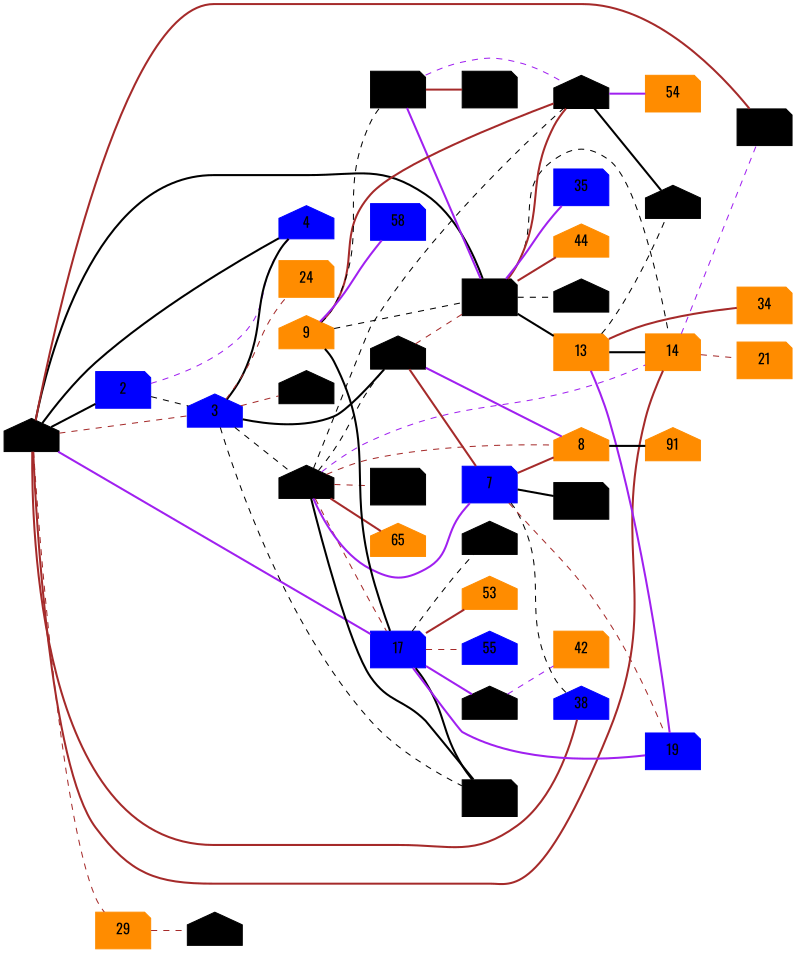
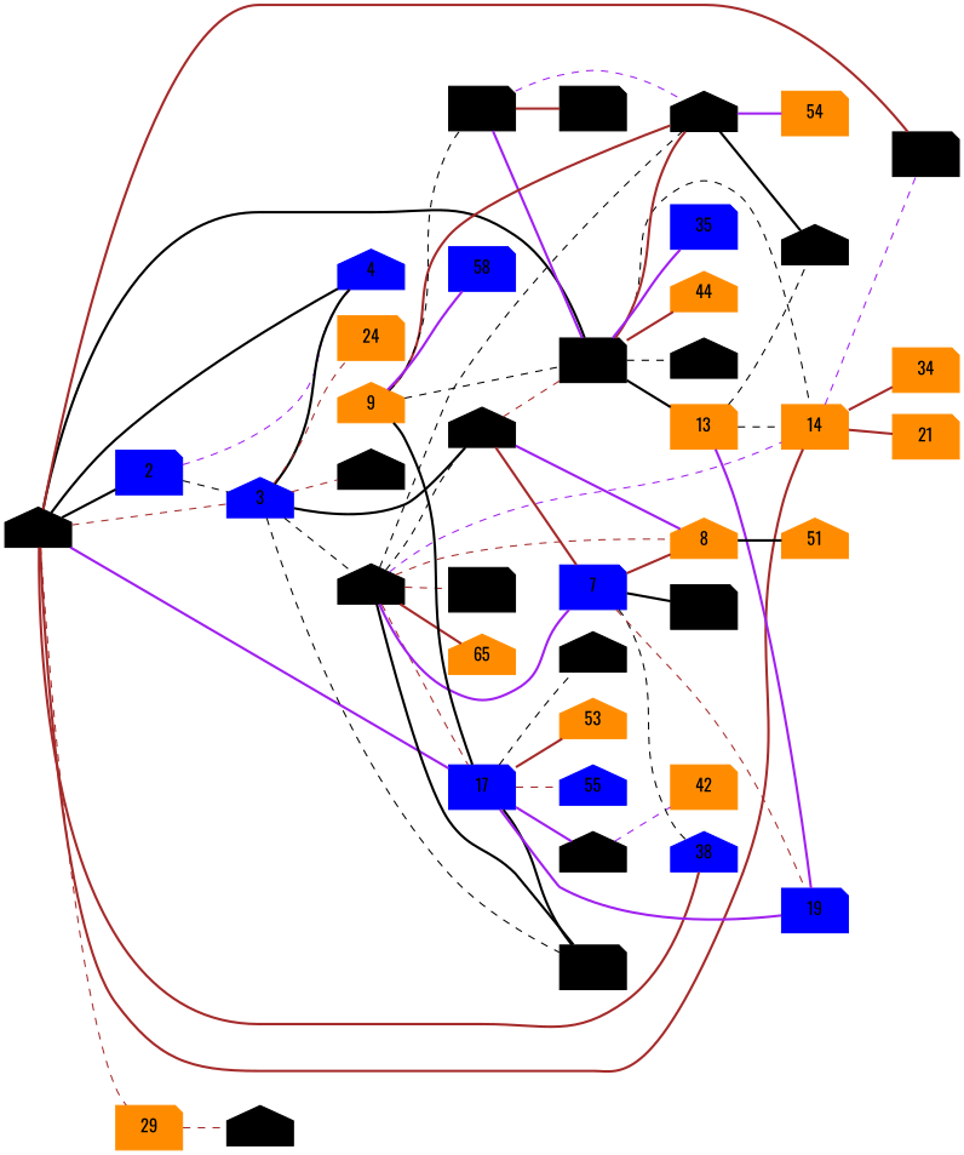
  graph {
    fontname=Oswald
    rankdir=LR
    node [color=black fontname=Oswald shape=note style=filled]
    edge [color=black fontname=Oswald style=bold]
    1 [shape=house]
    2 [color=blue]
    3 [color=blue shape=house super="+50+37+40"]
    4 [color=blue shape=house]
    11 [super="+23+24+64+16"]
    14 [color=darkorange super="+66+87+76"]
    17 [color=blue super="+25+18+43+59+75+83+78+73"]
    29 [color=darkorange super="+68"]
    33 [super="+49+41"]
    38 [color=blue shape=house super="+48"]
    5 [shape=house]
    6 [shape=house]
    n13 [color=darkorange label=24]
    30 [super="+45+82"]
    57 [shape=house]
    12 [shape=house]
    13 [color=darkorange super="+15"]
    35 [color=blue]
    44 [color=darkorange shape=house]
    74 [shape=house]
    21 [color=darkorange]
    34 [color=darkorange]
    19 [color=blue super="+20+77"]
    31 [shape=house]
    36 [shape=house]
    53 [color=darkorange shape=house]
    55 [color=blue shape=house]
    60 [shape=house]
    7 [color=blue]
    8 [color=darkorange shape=house]
    22
    65 [color=darkorange shape=house]
    86
-   51 [color=darkorange shape=house super="+52" label=91]
+   51 [color=darkorange shape=house super="+52"]
    54 [color=darkorange]
    61 [shape=house]
    10 [super="+70"]
    32
    9 [color=darkorange shape=house]
    58 [color=blue]
    42 [color=darkorange]
    1 -- 2
    1 -- 3 [color=brown style=dashed]
    1 -- 4
    1 -- 11 [weight=2]
    1 -- 14 [color=brown]
    1 -- 17 [color=purple weight=2]
    1 -- 29 [color=brown style=dashed]
    1 -- 33 [color=brown]
    1 -- 38 [color=brown]
    2 -- 3 [style=dashed]
    2 -- 4 [color=purple style=dashed]
    3 -- 4
    3 -- 5 [style=dashed]
    3 -- 6
    3 -- n13 [color=brown style=dashed]
    3 -- 30 [style=dashed]
    3 -- 57 [color=brown style=dashed]
    11 -- 14 [style=dashed]
    11 -- 12 [color=brown]
    11 -- 13 [weight=2]
    11 -- 35 [color=purple]
    11 -- 44 [color=brown]
    11 -- 74 [style=dashed]
    14 -- 33 [color=purple style=dashed]
-   14 -- 21 [color=brown style=dashed]
-   13 -- 34 [color=brown]
+   14 -- 21 [color=brown]
+   14 -- 34 [color=brown]
    17 -- 30
    17 -- 19 [color=purple weight=4]
    17 -- 31 [style=dashed]
    17 -- 36 [color=purple]
    17 -- 53 [color=brown]
    17 -- 55 [color=brown style=dashed]
    29 -- 60 [color=brown style=dashed]
    5 -- 14 [color=purple style=dashed]
    5 -- 17 [color=brown style=dashed]
    5 -- 6 [style=dashed]
    5 -- 30
    5 -- 12 [style=dashed]
    5 -- 7 [color=purple]
    5 -- 8 [color=brown style=dashed]
    5 -- 22 [color=brown style=dashed]
    5 -- 65 [color=brown]
    6 -- 11 [color=brown style=dashed]
    6 -- 7 [color=brown]
    6 -- 8 [color=purple]
    12 -- 54 [color=purple]
    12 -- 61
-   13 -- 14 [weight=2]
+   13 -- 14 [style=dashed weight=2]
    13 -- 19 [color=purple]
    13 -- 61 [style=dashed]
    36 -- 42 [color=purple style=dashed]
    7 -- 38 [style=dashed]
    7 -- 19 [color=brown style=dashed weight=2]
    7 -- 8 [color=brown]
    7 -- 86
    8 -- 51
    10 -- 11 [color=purple]
    10 -- 12 [color=purple style=dashed]
    10 -- 32 [color=brown]
    9 -- 11 [style=dashed]
    9 -- 17
    9 -- 12 [color=brown]
    9 -- 10 [style=dashed]
    9 -- 58 [color=purple]
  }
